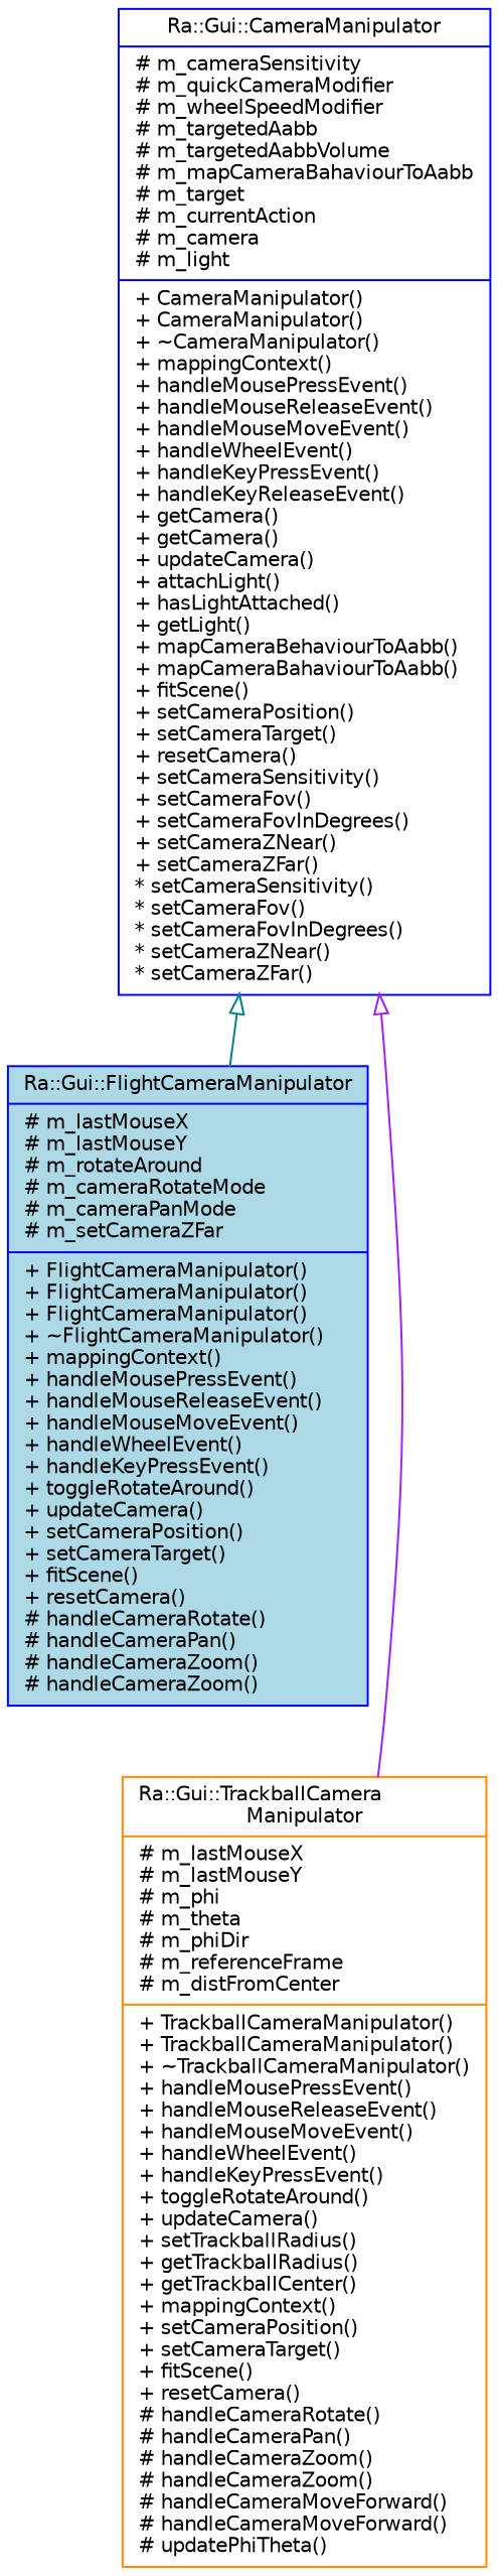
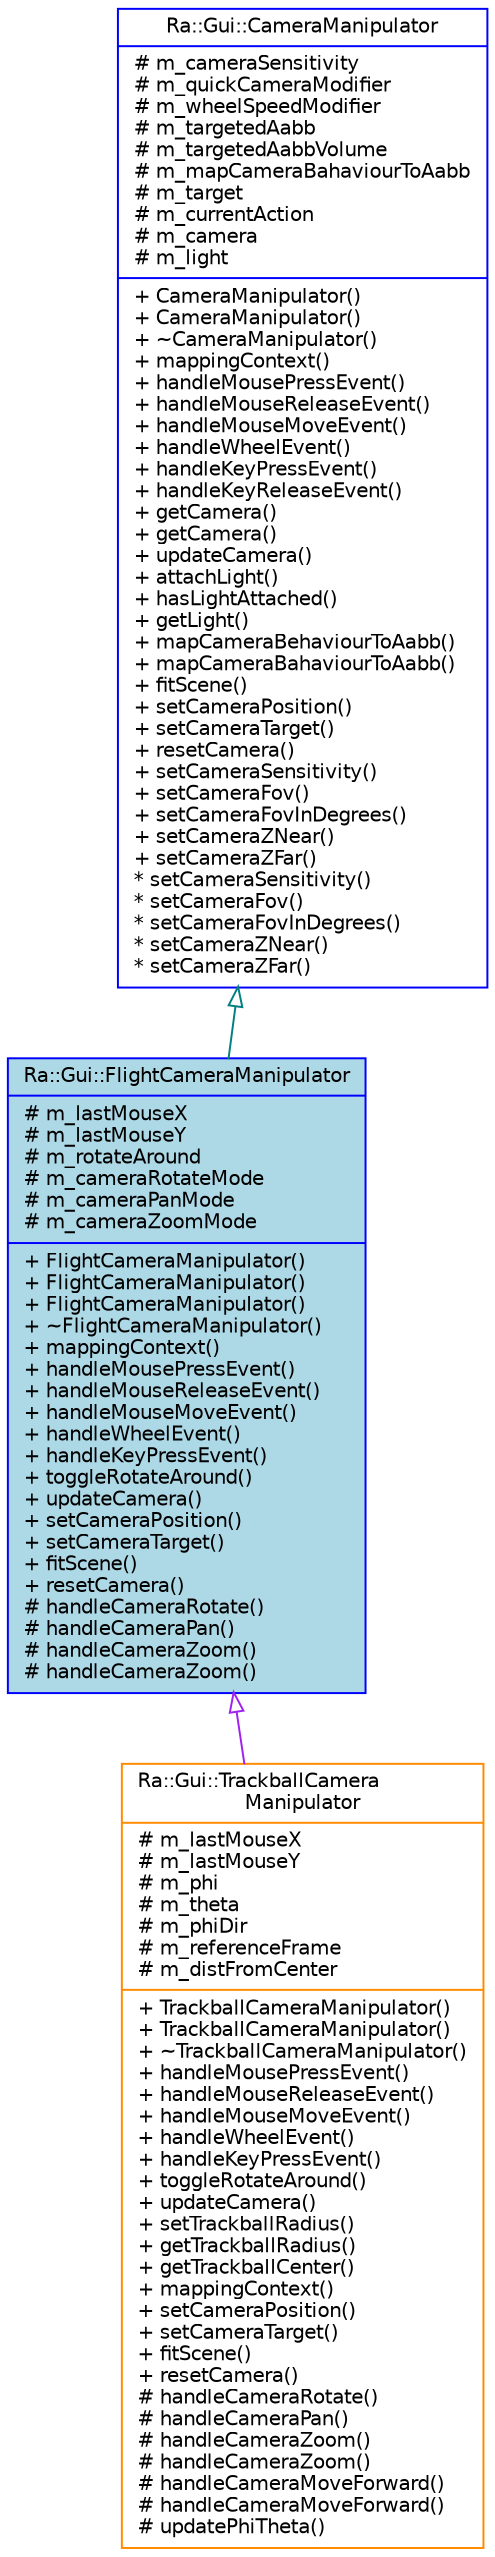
  digraph {
    node [color=blue fillcolor=white fontname=Helvetica fontsize=10 shape=record style=filled]
    edge [arrowtail=onormal dir=back fontname=Helvetica fontsize=10 labelfontname=Helvetica labelfontsize=10 style=solid]
    n1 [fontcolor=black height=0.2 label="{Ra::Gui::CameraManipulator\n|# m_cameraSensitivity\l# m_quickCameraModifier\l# m_wheelSpeedModifier\l# m_targetedAabb\l# m_targetedAabbVolume\l# m_mapCameraBahaviourToAabb\l# m_target\l# m_currentAction\l# m_camera\l# m_light\l|+ CameraManipulator()\l+ CameraManipulator()\l+ ~CameraManipulator()\l+ mappingContext()\l+ handleMousePressEvent()\l+ handleMouseReleaseEvent()\l+ handleMouseMoveEvent()\l+ handleWheelEvent()\l+ handleKeyPressEvent()\l+ handleKeyReleaseEvent()\l+ getCamera()\l+ getCamera()\l+ updateCamera()\l+ attachLight()\l+ hasLightAttached()\l+ getLight()\l+ mapCameraBehaviourToAabb()\l+ mapCameraBahaviourToAabb()\l+ fitScene()\l+ setCameraPosition()\l+ setCameraTarget()\l+ resetCamera()\l+ setCameraSensitivity()\l+ setCameraFov()\l+ setCameraFovInDegrees()\l+ setCameraZNear()\l+ setCameraZFar()\l* setCameraSensitivity()\l* setCameraFov()\l* setCameraFovInDegrees()\l* setCameraZNear()\l* setCameraZFar()\l}" width=0.4]
-   n2 [fillcolor=lightblue height=0.2 label="{Ra::Gui::FlightCameraManipulator\n|# m_lastMouseX\l# m_lastMouseY\l# m_rotateAround\l# m_cameraRotateMode\l# m_cameraPanMode\l# m_setCameraZFar\l|+ FlightCameraManipulator()\l+ FlightCameraManipulator()\l+ FlightCameraManipulator()\l+ ~FlightCameraManipulator()\l+ mappingContext()\l+ handleMousePressEvent()\l+ handleMouseReleaseEvent()\l+ handleMouseMoveEvent()\l+ handleWheelEvent()\l+ handleKeyPressEvent()\l+ toggleRotateAround()\l+ updateCamera()\l+ setCameraPosition()\l+ setCameraTarget()\l+ fitScene()\l+ resetCamera()\l# handleCameraRotate()\l# handleCameraPan()\l# handleCameraZoom()\l# handleCameraZoom()\l}" width=0.4]
+   n2 [fillcolor=lightblue height=0.2 label="{Ra::Gui::FlightCameraManipulator\n|# m_lastMouseX\l# m_lastMouseY\l# m_rotateAround\l# m_cameraRotateMode\l# m_cameraPanMode\l# m_cameraZoomMode\l|+ FlightCameraManipulator()\l+ FlightCameraManipulator()\l+ FlightCameraManipulator()\l+ ~FlightCameraManipulator()\l+ mappingContext()\l+ handleMousePressEvent()\l+ handleMouseReleaseEvent()\l+ handleMouseMoveEvent()\l+ handleWheelEvent()\l+ handleKeyPressEvent()\l+ toggleRotateAround()\l+ updateCamera()\l+ setCameraPosition()\l+ setCameraTarget()\l+ fitScene()\l+ resetCamera()\l# handleCameraRotate()\l# handleCameraPan()\l# handleCameraZoom()\l# handleCameraZoom()\l}" width=0.4]
    n3 [color=darkorange height=0.2 label="{Ra::Gui::TrackballCamera\lManipulator\n|# m_lastMouseX\l# m_lastMouseY\l# m_phi\l# m_theta\l# m_phiDir\l# m_referenceFrame\l# m_distFromCenter\l|+ TrackballCameraManipulator()\l+ TrackballCameraManipulator()\l+ ~TrackballCameraManipulator()\l+ handleMousePressEvent()\l+ handleMouseReleaseEvent()\l+ handleMouseMoveEvent()\l+ handleWheelEvent()\l+ handleKeyPressEvent()\l+ toggleRotateAround()\l+ updateCamera()\l+ setTrackballRadius()\l+ getTrackballRadius()\l+ getTrackballCenter()\l+ mappingContext()\l+ setCameraPosition()\l+ setCameraTarget()\l+ fitScene()\l+ resetCamera()\l# handleCameraRotate()\l# handleCameraPan()\l# handleCameraZoom()\l# handleCameraZoom()\l# handleCameraMoveForward()\l# handleCameraMoveForward()\l# updatePhiTheta()\l}" width=0.4]
    n1 -> n2 [color=teal]
-   n1 -> n3 [color=purple]
+   n2 -> n3 [color=purple]
  }
